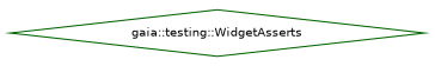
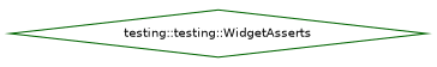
  digraph {
    rankdir=LR
-   n1 [color=darkgreen fillcolor=white fontname=Helvetica fontsize=10 height=0.2 label="gaia::testing::WidgetAsserts" shape=diamond style=filled width=0.4]
+   n1 [color=darkgreen fillcolor=white fontname=Helvetica fontsize=10 height=0.2 label="testing::testing::WidgetAsserts" shape=diamond style=filled width=0.4]
  }
